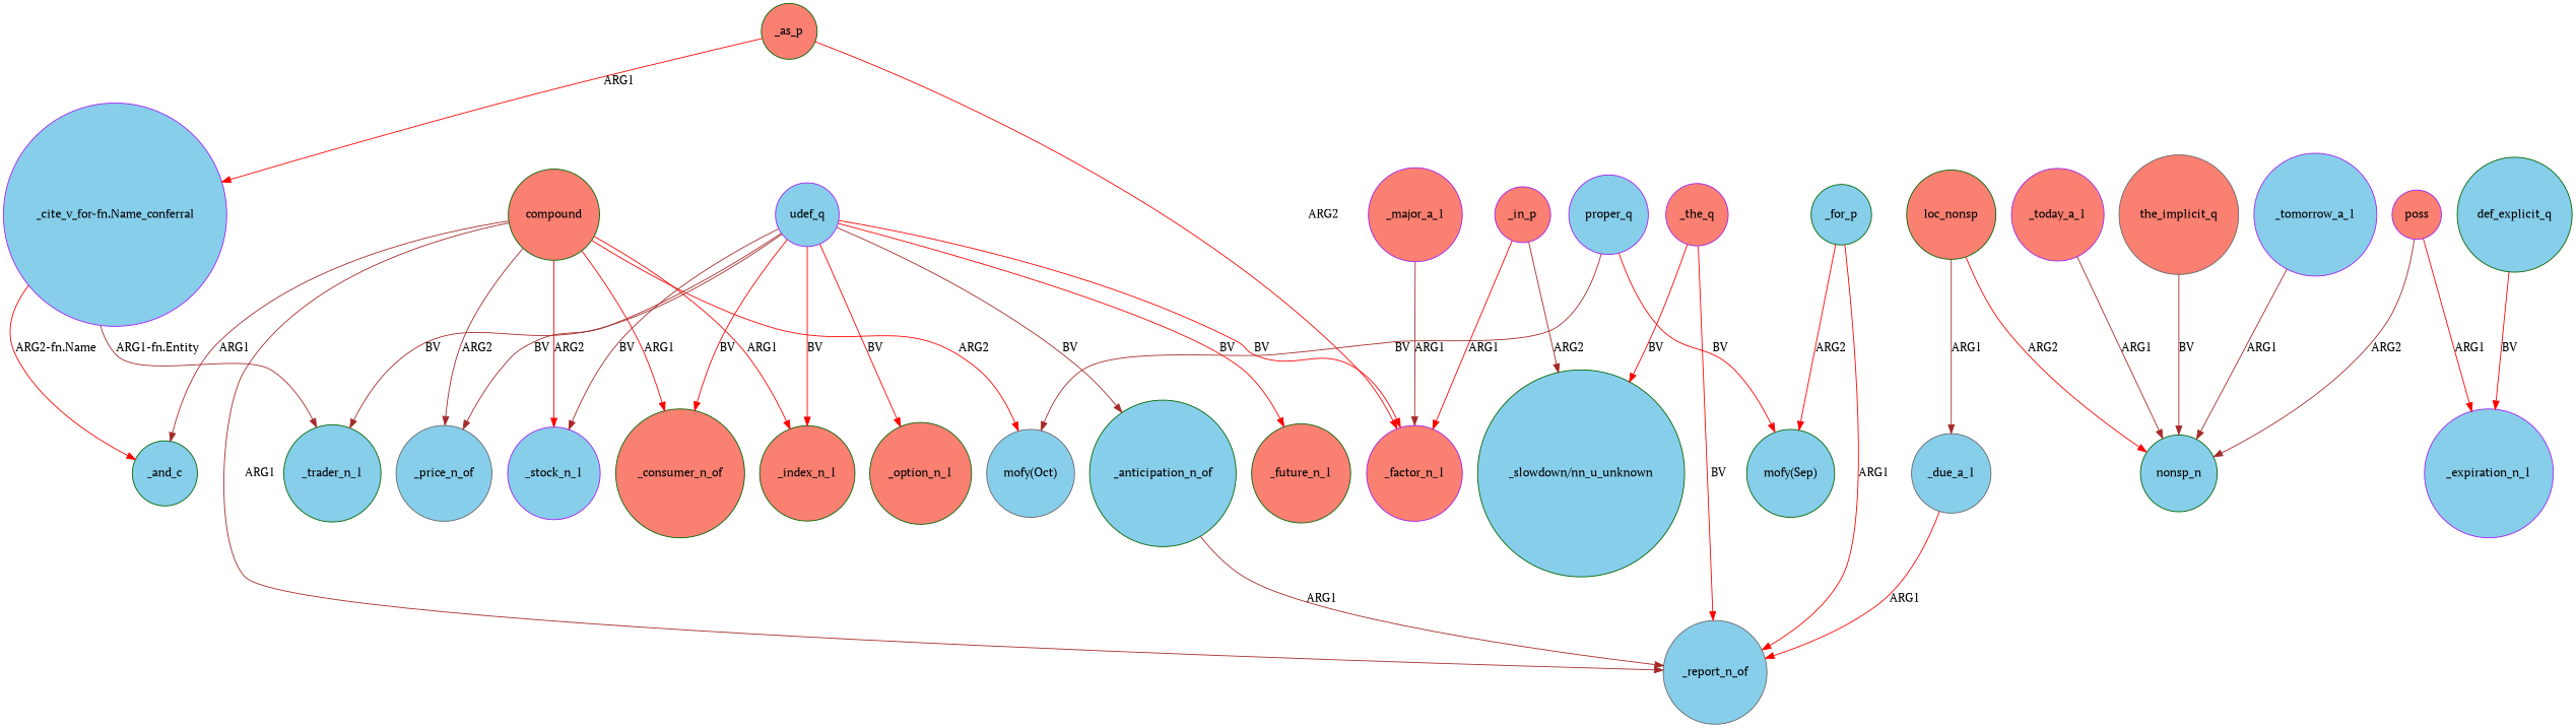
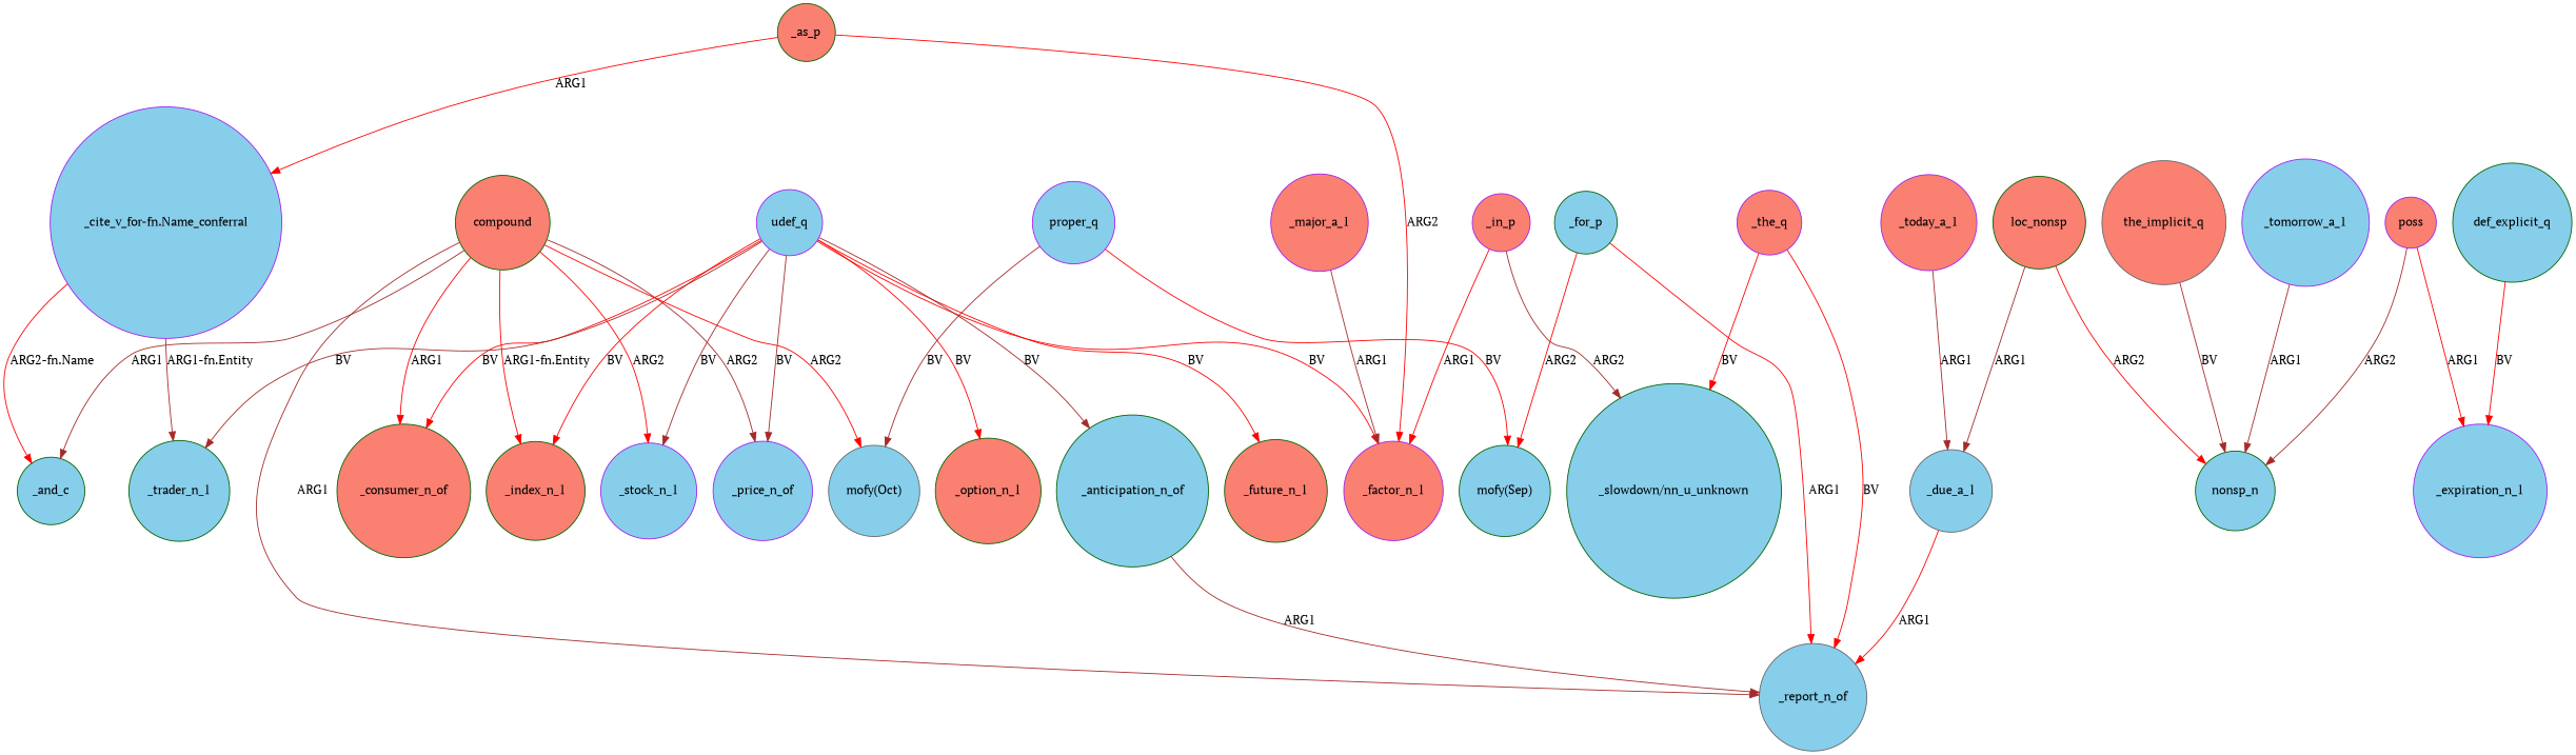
  digraph {
    fontname="PT Serif"
    node [color=darkgreen fillcolor=skyblue fontname="PT Serif" shape=circle style=filled]
    edge [color=red fontname="PT Serif"]
    compound [fillcolor=salmon]
    _and_c
    _report_n_of [color=gray40]
-   _price_n_of [color=gray40]
+   _price_n_of [color=purple]
    _index_n_1 [fillcolor=salmon]
    _stock_n_1 [color=purple]
    _consumer_n_of [fillcolor=salmon]
    "mofy(Oct)" [color=gray40]
    _expiration_n_1 [color=purple]
    def_explicit_q
    _due_a_1 [color=gray40]
    "_cite_v_for-fn.Name_conferral" [color=purple]
    _trader_n_1
    udef_q [color=purple]
    _option_n_1 [fillcolor=salmon]
    _factor_n_1 [color=purple fillcolor=salmon]
    _future_n_1 [fillcolor=salmon]
    _anticipation_n_of
    _the_q [color=purple fillcolor=salmon]
    "_slowdown/nn_u_unknown"
    _as_p [fillcolor=salmon]
    _for_p
    "mofy(Sep)"
    _major_a_1 [color=purple fillcolor=salmon]
    _in_p [color=purple fillcolor=salmon]
    loc_nonsp [fillcolor=salmon]
    n27 [label=nonsp_n]
    _tomorrow_a_1 [color=purple]
    _today_a_1 [color=purple fillcolor=salmon]
    poss [color=purple fillcolor=salmon]
    proper_q [color=purple]
    n32 [color=gray40 fillcolor=salmon label=the_implicit_q]
    compound -> _and_c [color=brown label=ARG1]
    compound -> _report_n_of [color=brown label=ARG1]
    compound -> _price_n_of [color=brown label=ARG2]
-   compound -> _index_n_1 [label=ARG1]
+   compound -> _index_n_1 [label="ARG1-fn.Entity"]
    compound -> _stock_n_1 [label=ARG2]
    compound -> _consumer_n_of [label=ARG1]
    compound -> "mofy(Oct)" [label=ARG2]
    def_explicit_q -> _expiration_n_1 [label=BV]
    _due_a_1 -> _report_n_of [label=ARG1]
    "_cite_v_for-fn.Name_conferral" -> _and_c [label="ARG2-fn.Name"]
    "_cite_v_for-fn.Name_conferral" -> _trader_n_1 [color=brown label="ARG1-fn.Entity"]
    udef_q -> _price_n_of [color=brown label=BV]
    udef_q -> _index_n_1 [label=BV]
    udef_q -> _stock_n_1 [color=brown label=BV]
    udef_q -> _consumer_n_of [label=BV]
    udef_q -> _trader_n_1 [color=brown label=BV]
    udef_q -> _option_n_1 [label=BV]
    udef_q -> _factor_n_1 [label=BV]
    udef_q -> _future_n_1 [label=BV]
    udef_q -> _anticipation_n_of [color=brown label=BV]
    _anticipation_n_of -> _report_n_of [color=brown label=ARG1]
    _the_q -> _report_n_of [label=BV]
    _the_q -> "_slowdown/nn_u_unknown" [label=BV]
    _as_p -> "_cite_v_for-fn.Name_conferral" [label=ARG1]
    _as_p -> _factor_n_1 [label=ARG2]
    _for_p -> _report_n_of [label=ARG1]
    _for_p -> "mofy(Sep)" [label=ARG2]
    _major_a_1 -> _factor_n_1 [color=brown label=ARG1]
    _in_p -> _factor_n_1 [label=ARG1]
    _in_p -> "_slowdown/nn_u_unknown" [color=brown label=ARG2]
    loc_nonsp -> _due_a_1 [color=brown label=ARG1]
    loc_nonsp -> n27 [label=ARG2]
    _tomorrow_a_1 -> n27 [color=brown label=ARG1]
-   _today_a_1 -> n27 [color=brown label=ARG1]
+   _today_a_1 -> _due_a_1 [color=brown label=ARG1]
    poss -> _expiration_n_1 [label=ARG1]
    poss -> n27 [color=brown label=ARG2]
    proper_q -> "mofy(Oct)" [color=brown label=BV]
    proper_q -> "mofy(Sep)" [label=BV]
    n32 -> n27 [color=brown label=BV]
  }
